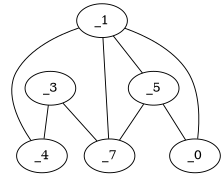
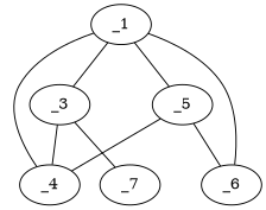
  graph {
    node [y=15]
    edge [valence=1]
    _1 [x=58 y=29]
    _5 [x=89 y=62]
    _3 [x=70 y=11]
    _4 [x=77]
-   _6 [x=95 y=20 label=_0]
+   _6 [x=95 y=20]
    _7 [x=97]
    _1 -- _5 [valence=2]
-   _1 -- _7
+   _1 -- _3
    _1 -- _4
    _1 -- _6 [valence=2]
    _5 -- _6
-   _5 -- _7
+   _5 -- _4
    _3 -- _4 [valence=2]
    _3 -- _7
  }
